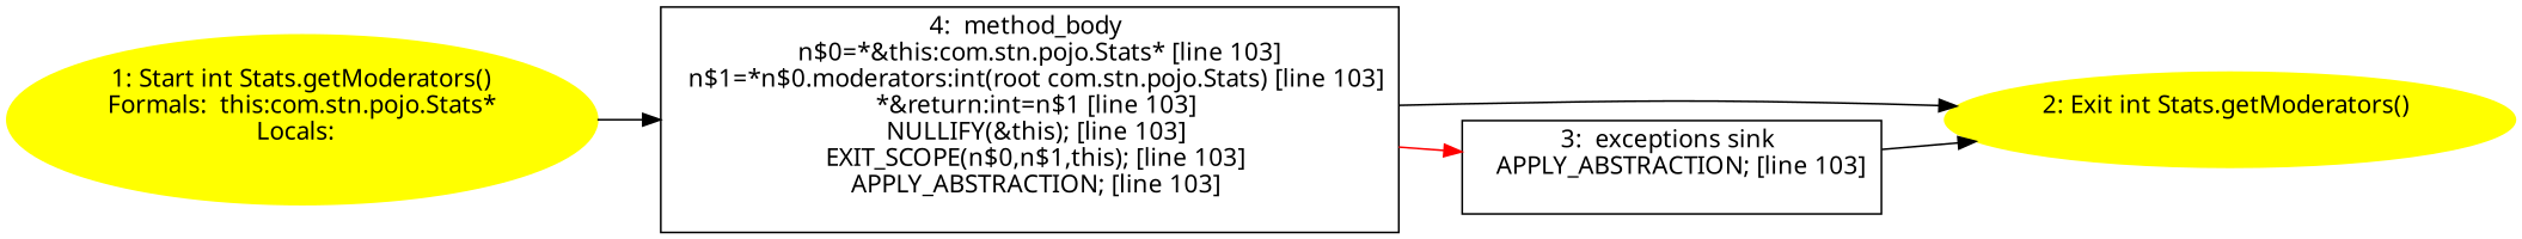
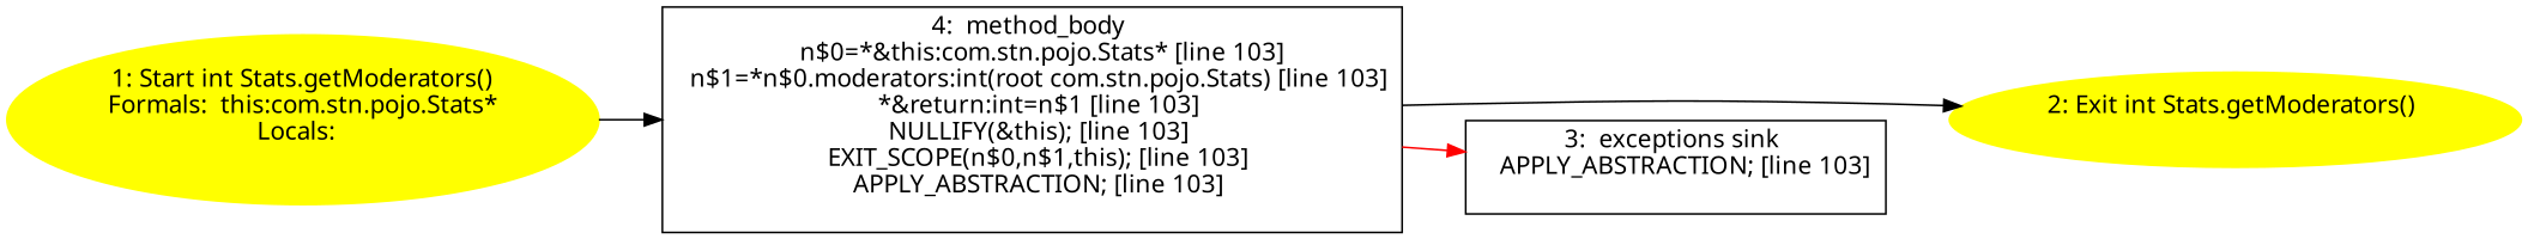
  digraph {
    rankdir=LR
    fontname="Noto Sans"
    node [fontname="Noto Sans"]
    edge [fontname="Noto Sans"]
    n1 [color=yellow label="1: Start int Stats.getModerators()\nFormals:  this:com.stn.pojo.Stats*\nLocals:  \n  " style=filled]
    n2 [label="4:  method_body \n   n$0=*&this:com.stn.pojo.Stats* [line 103]\n  n$1=*n$0.moderators:int(root com.stn.pojo.Stats) [line 103]\n  *&return:int=n$1 [line 103]\n  NULLIFY(&this); [line 103]\n  EXIT_SCOPE(n$0,n$1,this); [line 103]\n  APPLY_ABSTRACTION; [line 103]\n " shape=box]
    n3 [color=yellow label="2: Exit int Stats.getModerators() \n  " style=filled]
    n4 [label="3:  exceptions sink \n   APPLY_ABSTRACTION; [line 103]\n " shape=box]
    n1 -> n2
    n2 -> n3
    n2 -> n4 [color=red]
-   n4 -> n3
  }
